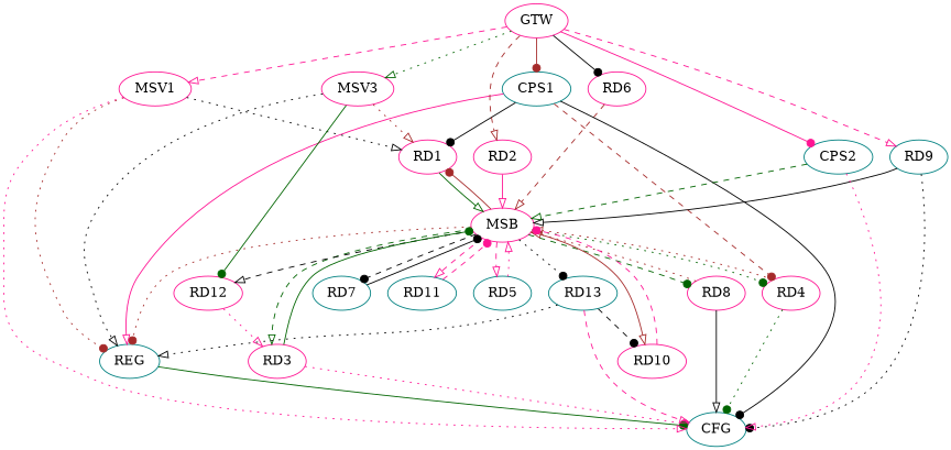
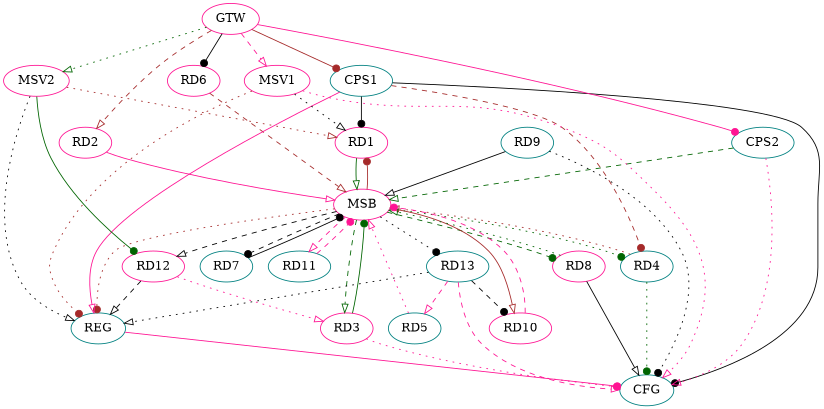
  strict digraph {
    fontname="DejaVu Serif"
    node [color=deeppink fontname="DejaVu Serif"]
    edge [arrowhead=onormal color=deeppink fontname="DejaVu Serif" style=dotted]
    n1 [label=RD1]
    n2 [label=MSB]
    n3 [label=RD3]
-   n4 [label=RD4]
+   n4 [color=teal label=RD4]
    n5 [color=teal label=RD5]
    n6 [color=teal label=RD7]
    n7 [label=RD8]
    n8 [label=RD10]
    n9 [color=teal label=RD11]
    n10 [label=RD12]
    n11 [color=teal label=REG]
    n12 [color=teal label=RD13]
    n13 [label=RD2]
    n14 [color=teal label=CFG]
    n15 [label=RD6]
    n16 [color=teal label=RD9]
    n17 [color=teal label=CPS1]
    n18 [color=teal label=CPS2]
    n19 [label=GTW]
    n20 [label=MSV1]
-   n21 [label=MSV3]
+   n21 [label=MSV2]
    n1 -> n2 [color=darkgreen style=solid]
    n2 -> n1 [arrowhead=dot color=brown style=solid]
    n2 -> n3 [color=darkgreen style=dashed]
    n2 -> n4 [arrowhead=dot color=darkgreen]
-   n2 -> n5 [style=dashed]
+   n12 -> n5 [style=dashed]
    n2 -> n6 [arrowhead=dot color=black style=dashed]
    n2 -> n7 [arrowhead=dot color=darkgreen style=dashed]
    n2 -> n8 [color=brown style=solid]
    n2 -> n9 [style=dashed]
    n2 -> n10 [color=black style=dashed]
    n2 -> n11 [arrowhead=dot color=brown]
    n2 -> n12 [arrowhead=dot color=black]
    n3 -> n2 [arrowhead=dot color=darkgreen style=solid]
    n3 -> n14 [arrowhead=dot]
    n4 -> n2 [color=brown]
    n4 -> n14 [arrowhead=dot color=darkgreen]
    n5 -> n2
    n6 -> n2 [arrowhead=dot color=black style=solid]
-   n7 -> n2 [color=brown]
+   n7 -> n2 [color=darkgreen]
    n7 -> n14 [color=black style=solid]
    n8 -> n2 [arrowhead=dot style=dashed]
    n9 -> n2 [arrowhead=dot style=dashed]
    n10 -> n3
-   n11 -> n14 [arrowhead=dot color=darkgreen style=solid]
+   n10 -> n11 [color=black style=dashed]
+   n11 -> n14 [arrowhead=dot style=solid]
    n12 -> n8 [arrowhead=dot color=black style=dashed]
    n12 -> n11 [color=black]
    n12 -> n14 [style=dashed]
    n13 -> n2 [style=solid]
    n15 -> n2 [color=brown style=dashed]
    n16 -> n2 [color=black style=solid]
    n16 -> n14 [arrowhead=dot color=black]
    n17 -> n1 [arrowhead=dot color=black style=solid]
    n17 -> n4 [arrowhead=dot color=brown style=dashed]
    n17 -> n11 [style=solid]
    n17 -> n14 [arrowhead=dot color=black style=solid]
    n18 -> n2 [color=darkgreen style=dashed]
    n18 -> n14
    n19 -> n13 [color=brown style=dashed]
    n19 -> n15 [arrowhead=dot color=black style=solid]
-   n19 -> n16 [style=dashed]
    n19 -> n17 [arrowhead=dot color=brown style=solid]
    n19 -> n18 [arrowhead=dot style=solid]
    n19 -> n20 [style=dashed]
    n19 -> n21 [color=darkgreen]
    n20 -> n1 [color=black]
    n20 -> n11 [arrowhead=dot color=brown]
    n20 -> n14
    n21 -> n1 [color=brown]
    n21 -> n10 [arrowhead=dot color=darkgreen style=solid]
    n21 -> n11 [color=black]
  }
